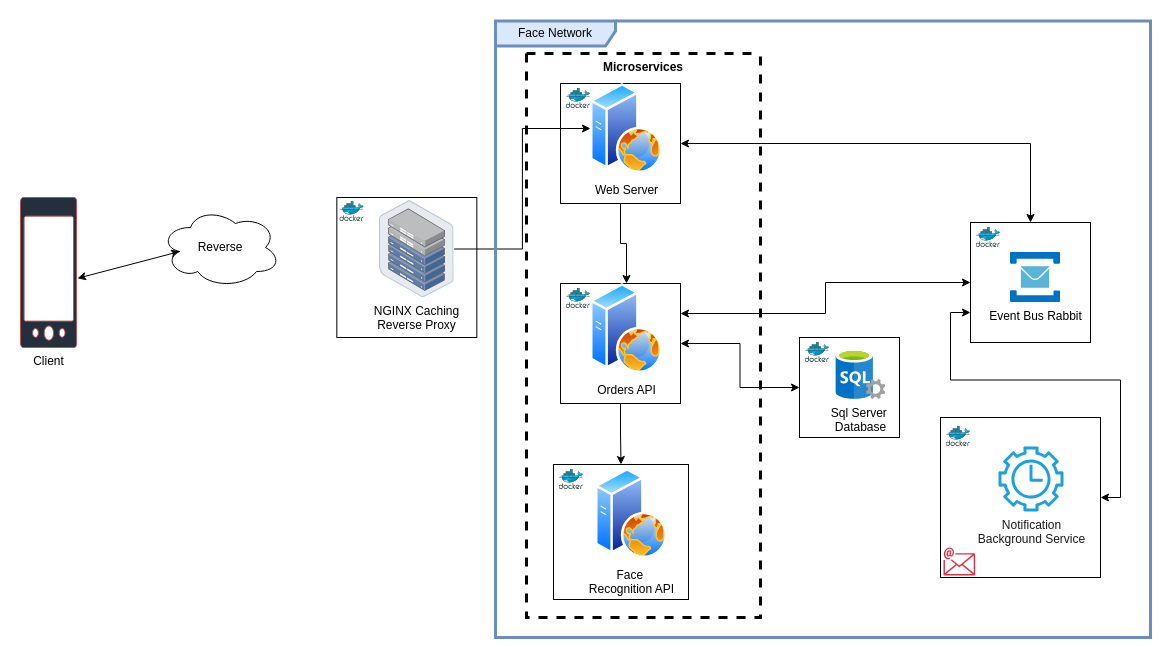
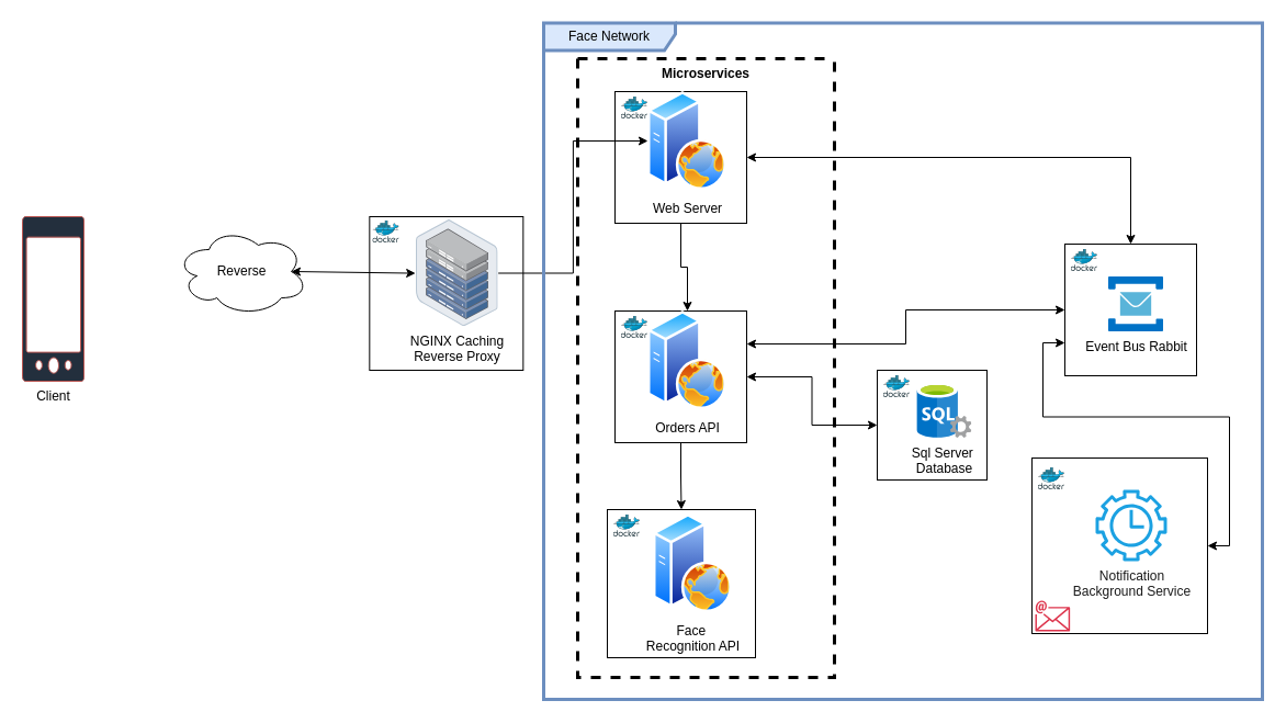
  <mxCell id="0" />
  <mxCell id="1" parent="0" />
  <mxCell id="2" value="" style="whiteSpace=wrap;html=1;aspect=fixed;" vertex="1" parent="1"><mxGeometry x="336.33" y="197" width="140" height="140" as="geometry" /></mxCell>
  <mxCell id="3" style="edgeStyle=orthogonalEdgeStyle;rounded=0;orthogonalLoop=1;jettySize=auto;html=1;exitX=1;exitY=0.5;exitDx=0;exitDy=0;entryX=0.5;entryY=0;entryDx=0;entryDy=0;startArrow=classic;startFill=1;" edge="1" parent="1" source="5" target="16"><mxGeometry relative="1" as="geometry" /></mxCell>
  <mxCell id="4" style="edgeStyle=orthogonalEdgeStyle;rounded=0;orthogonalLoop=1;jettySize=auto;html=1;entryX=0.5;entryY=0;entryDx=0;entryDy=0;" edge="1" parent="1" source="5" target="28"><mxGeometry relative="1" as="geometry" /></mxCell>
  <mxCell id="5" value="" style="whiteSpace=wrap;html=1;aspect=fixed;" vertex="1" parent="1"><mxGeometry x="560" y="83" width="120" height="120" as="geometry" /></mxCell>
  <mxCell id="6" value="Client" style="sketch=0;html=1;aspect=fixed;strokeColor=#b85450;shadow=0;fillColor=#232F3D;verticalAlign=top;labelPosition=center;verticalLabelPosition=bottom;shape=mxgraph.gcp2.phone_android" vertex="1" parent="1"><mxGeometry x="20" y="197" width="56" height="150" as="geometry" /></mxCell>
- <mxCell id="7" value="" style="endArrow=classic;startArrow=classic;html=1;rounded=0;entryX=0.16;entryY=0.55;entryDx=0;entryDy=0;entryPerimeter=0;exitX=1.017;exitY=0.539;exitDx=0;exitDy=0;exitPerimeter=0;" edge="1" parent="1" source="6" target="8"><mxGeometry width="50" height="50" relative="1" as="geometry"><mxPoint x="77" y="248" as="sourcePoint" /><mxPoint x="190" y="227" as="targetPoint" /></mxGeometry></mxCell>
  <mxCell id="8" value="Reverse" style="ellipse;shape=cloud;whiteSpace=wrap;html=1;" vertex="1" parent="1"><mxGeometry x="160" y="207" width="120" height="80" as="geometry" /></mxCell>
  <mxCell id="9" style="edgeStyle=orthogonalEdgeStyle;rounded=0;orthogonalLoop=1;jettySize=auto;html=1;entryX=0;entryY=0.5;entryDx=0;entryDy=0;" edge="1" parent="1" source="10" target="12"><mxGeometry relative="1" as="geometry" /></mxCell>
  <mxCell id="10" value="NGINX Caching&lt;div&gt;Reverse Proxy&lt;br&gt;&lt;/div&gt;" style="image;points=[];aspect=fixed;html=1;align=center;shadow=0;dashed=0;image=img/lib/allied_telesis/storage/Datacenter_Server_Half_Rack_ToR.svg;" vertex="1" parent="1"><mxGeometry x="379" y="200" width="74.65" height="97" as="geometry" /></mxCell>
+ <mxCell id="11" value="" style="endArrow=classic;startArrow=classic;html=1;rounded=0;entryX=-0.011;entryY=0.501;entryDx=0;entryDy=0;entryPerimeter=0;exitX=0.875;exitY=0.5;exitDx=0;exitDy=0;exitPerimeter=0;" edge="1" parent="1" source="8" target="10"><mxGeometry width="50" height="50" relative="1" as="geometry"><mxPoint x="335" y="267" as="sourcePoint" /><mxPoint x="467" y="267" as="targetPoint" /></mxGeometry></mxCell>
  <mxCell id="12" value="Web Server" style="image;aspect=fixed;perimeter=ellipsePerimeter;html=1;align=center;shadow=0;dashed=0;spacingTop=3;image=img/lib/active_directory/web_server.svg;" vertex="1" parent="1"><mxGeometry x="590" y="83" width="72" height="90" as="geometry" /></mxCell>
  <mxCell id="13" value="" style="image;sketch=0;aspect=fixed;html=1;points=[];align=center;fontSize=12;image=img/lib/mscae/Docker.svg;" vertex="1" parent="1"><mxGeometry x="565.61" y="88" width="24.39" height="20" as="geometry" /></mxCell>
  <mxCell id="14" value="" style="whiteSpace=wrap;html=1;aspect=fixed;" vertex="1" parent="1"><mxGeometry x="799" y="337" width="100" height="100" as="geometry" /></mxCell>
  <mxCell id="15" value="" style="image;sketch=0;aspect=fixed;html=1;points=[];align=center;fontSize=12;image=img/lib/mscae/Docker.svg;" vertex="1" parent="1"><mxGeometry x="804.61" y="342" width="24.39" height="20" as="geometry" /></mxCell>
  <mxCell id="16" value="" style="whiteSpace=wrap;html=1;aspect=fixed;" vertex="1" parent="1"><mxGeometry x="970" y="222" width="120" height="120" as="geometry" /></mxCell>
  <mxCell id="17" value="" style="image;sketch=0;aspect=fixed;html=1;points=[];align=center;fontSize=12;image=img/lib/mscae/Docker.svg;" vertex="1" parent="1"><mxGeometry x="975.61" y="227" width="24.39" height="20" as="geometry" /></mxCell>
  <mxCell id="18" style="edgeStyle=orthogonalEdgeStyle;rounded=0;orthogonalLoop=1;jettySize=auto;html=1;exitX=1;exitY=0.5;exitDx=0;exitDy=0;entryX=0;entryY=0.75;entryDx=0;entryDy=0;startArrow=classic;startFill=1;" edge="1" parent="1" source="19" target="16"><mxGeometry relative="1" as="geometry" /></mxCell>
  <mxCell id="19" value="" style="whiteSpace=wrap;html=1;aspect=fixed;" vertex="1" parent="1"><mxGeometry x="940" y="417" width="160" height="160" as="geometry" /></mxCell>
  <mxCell id="20" value="" style="image;sketch=0;aspect=fixed;html=1;points=[];align=center;fontSize=12;image=img/lib/mscae/Docker.svg;" vertex="1" parent="1"><mxGeometry x="945.61" y="426" width="24.39" height="20" as="geometry" /></mxCell>
  <mxCell id="21" value="" style="image;sketch=0;aspect=fixed;html=1;points=[];align=center;fontSize=12;image=img/lib/mscae/Docker.svg;" vertex="1" parent="1"><mxGeometry x="339.33" y="201" width="24.39" height="20" as="geometry" /></mxCell>
  <mxCell id="22" value="Sql Server&amp;nbsp;&lt;div&gt;Database&lt;/div&gt;" style="image;sketch=0;aspect=fixed;html=1;points=[];align=center;fontSize=12;image=img/lib/mscae/SQL_Servers.svg;" vertex="1" parent="1"><mxGeometry x="835.39" y="349" width="50" height="50" as="geometry" /></mxCell>
  <mxCell id="23" value="Event Bus Rabbit" style="image;sketch=0;aspect=fixed;html=1;points=[];align=center;fontSize=12;image=img/lib/mscae/Service_Bus.svg;" vertex="1" parent="1"><mxGeometry x="1010" y="252" width="50" height="50" as="geometry" /></mxCell>
  <mxCell id="24" style="edgeStyle=orthogonalEdgeStyle;rounded=0;orthogonalLoop=1;jettySize=auto;html=1;exitX=1;exitY=0.5;exitDx=0;exitDy=0;entryX=0;entryY=0.5;entryDx=0;entryDy=0;startArrow=classic;startFill=1;" edge="1" parent="1" source="27" target="14"><mxGeometry relative="1" as="geometry" /></mxCell>
  <mxCell id="25" style="edgeStyle=orthogonalEdgeStyle;rounded=0;orthogonalLoop=1;jettySize=auto;html=1;exitX=1;exitY=0.25;exitDx=0;exitDy=0;entryX=0;entryY=0.5;entryDx=0;entryDy=0;startArrow=classic;startFill=1;" edge="1" parent="1" source="27" target="16"><mxGeometry relative="1" as="geometry" /></mxCell>
  <mxCell id="26" style="edgeStyle=orthogonalEdgeStyle;rounded=0;orthogonalLoop=1;jettySize=auto;html=1;entryX=0.5;entryY=0;entryDx=0;entryDy=0;" edge="1" parent="1" source="27" target="32"><mxGeometry relative="1" as="geometry" /></mxCell>
  <mxCell id="27" value="" style="whiteSpace=wrap;html=1;aspect=fixed;" vertex="1" parent="1"><mxGeometry x="560" y="283" width="120" height="120" as="geometry" /></mxCell>
  <mxCell id="28" value="Orders API" style="image;aspect=fixed;perimeter=ellipsePerimeter;html=1;align=center;shadow=0;dashed=0;spacingTop=3;image=img/lib/active_directory/web_server.svg;" vertex="1" parent="1"><mxGeometry x="590" y="283" width="72" height="90" as="geometry" /></mxCell>
  <mxCell id="29" value="" style="image;sketch=0;aspect=fixed;html=1;points=[];align=center;fontSize=12;image=img/lib/mscae/Docker.svg;" vertex="1" parent="1"><mxGeometry x="565.61" y="288" width="24.39" height="20" as="geometry" /></mxCell>
  <mxCell id="30" value="&lt;font color=&quot;#1a1a1a&quot;&gt;Notification&lt;/font&gt;&lt;div&gt;&lt;font color=&quot;#1a1a1a&quot;&gt;Background Service&lt;/font&gt;&lt;/div&gt;" style="sketch=0;outlineConnect=0;fillColor=#1ba1e2;strokeColor=#006EAF;dashed=0;verticalLabelPosition=bottom;verticalAlign=top;align=center;html=1;fontSize=12;fontStyle=0;aspect=fixed;pointerEvents=1;shape=mxgraph.aws4.maintenance_windows;fontColor=#ffffff;" vertex="1" parent="1"><mxGeometry x="998" y="446" width="65" height="65" as="geometry" /></mxCell>
  <mxCell id="31" value="Microservices" style="swimlane;startSize=0;verticalAlign=top;dashed=1;strokeWidth=3;" vertex="1" parent="1"><mxGeometry x="526" y="53" width="234" height="564" as="geometry"><mxRectangle x="616" y="20" width="110" height="30" as="alternateBounds" /></mxGeometry></mxCell>
  <mxCell id="32" value="" style="whiteSpace=wrap;html=1;aspect=fixed;" vertex="1" parent="31"><mxGeometry x="27" y="411" width="135" height="135" as="geometry" /></mxCell>
  <mxCell id="33" value="Face&amp;nbsp;&lt;div&gt;Recognition API&lt;/div&gt;" style="image;aspect=fixed;perimeter=ellipsePerimeter;html=1;align=center;shadow=0;dashed=0;spacingTop=3;image=img/lib/active_directory/web_server.svg;" vertex="1" parent="31"><mxGeometry x="69" y="415" width="72" height="90" as="geometry" /></mxCell>
  <mxCell id="34" value="" style="image;sketch=0;aspect=fixed;html=1;points=[];align=center;fontSize=12;image=img/lib/mscae/Docker.svg;" vertex="1" parent="31"><mxGeometry x="32.61" y="416" width="24.39" height="20" as="geometry" /></mxCell>
  <mxCell id="35" value="Face Network" style="shape=umlFrame;whiteSpace=wrap;html=1;pointerEvents=0;width=120;height=25;strokeWidth=3;fillColor=#dae8fc;strokeColor=#6c8ebf;" vertex="1" parent="1"><mxGeometry x="495" y="20.5" width="655" height="616.5" as="geometry" /></mxCell>
  <mxCell id="36" value="" style="sketch=0;outlineConnect=0;fontColor=#232F3E;gradientColor=none;fillColor=#DD344C;strokeColor=none;dashed=0;verticalLabelPosition=bottom;verticalAlign=top;align=center;html=1;fontSize=12;fontStyle=0;aspect=fixed;shape=mxgraph.aws4.email;" vertex="1" parent="1"><mxGeometry x="943" y="547" width="31.65" height="28" as="geometry" /></mxCell>
